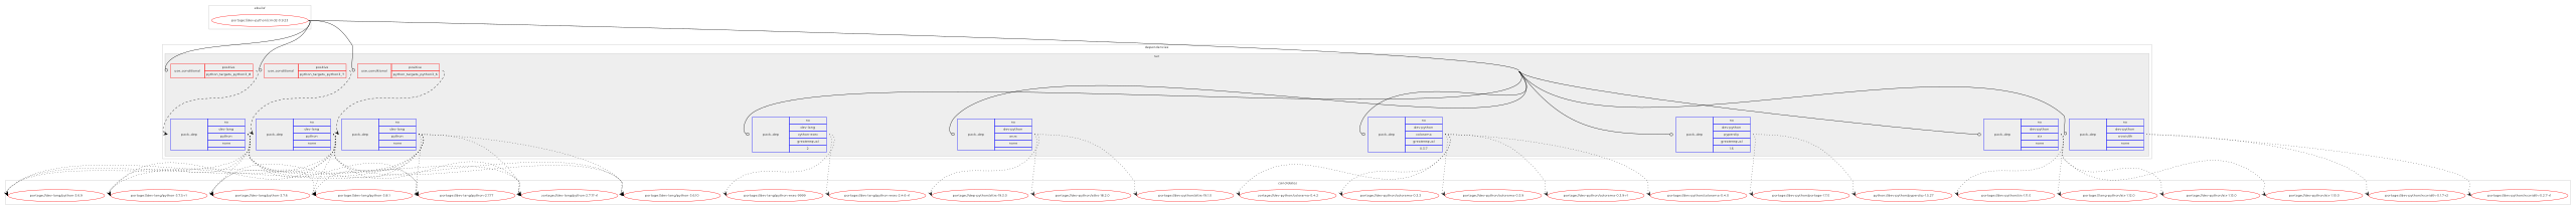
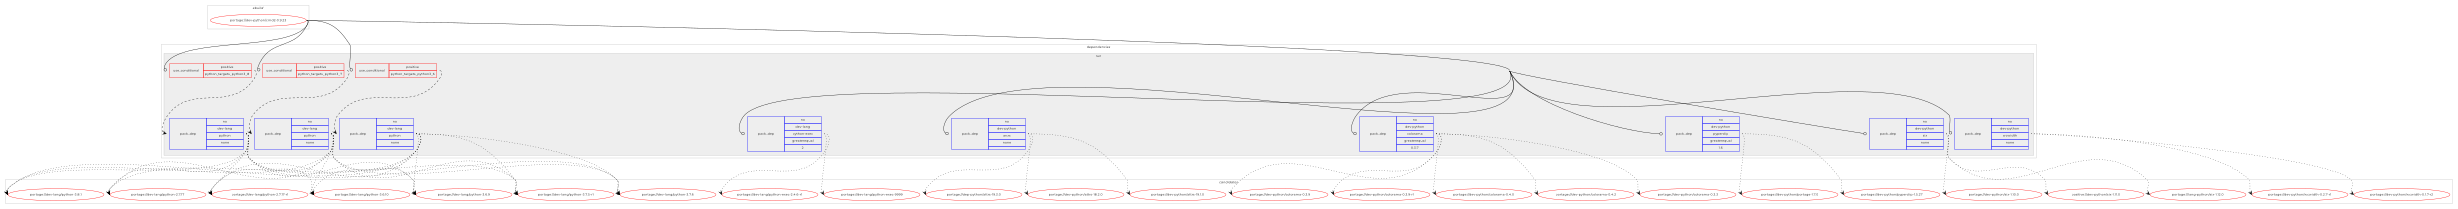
  digraph {
    compound=true
    concentrate=true
    fontname=Montserrat
    fontsize=10
    newrank=true
    rankdir=TB
    ranksep=1.5
    node [color=red fontname=Montserrat fontsize=10]
    edge [arrowhead=vee fontname=Montserrat headport=w style=dotted tailport=e weight=100]
    n1 [label="portage://dev-python/cmd2-0.9.23" width=4]
    n2 [color=blue label=<<TABLE BORDER="0" CELLBORDER="1" CELLSPACING="0" CELLPADDING="4" WIDTH="220"><TR><TD ROWSPAN="6" CELLPADDING="30">pack_dep</TD></TR><TR><TD WIDTH="110">no</TD></TR><TR><TD>dev-lang</TD></TR><TR><TD>python</TD></TR><TR><TD>none</TD></TR><TR><TD></TD></TR></TABLE>> shape=none]
    n3 [label=<<TABLE BORDER="0" CELLBORDER="1" CELLSPACING="0" CELLPADDING="4"><TR><TD ROWSPAN="3" CELLPADDING="10">use_conditional</TD></TR><TR><TD>positive</TD></TR><TR><TD>python_targets_python3_6</TD></TR></TABLE>> shape=none]
    n4 [color=blue label=<<TABLE BORDER="0" CELLBORDER="1" CELLSPACING="0" CELLPADDING="4" WIDTH="220"><TR><TD ROWSPAN="6" CELLPADDING="30">pack_dep</TD></TR><TR><TD WIDTH="110">no</TD></TR><TR><TD>dev-lang</TD></TR><TR><TD>python</TD></TR><TR><TD>none</TD></TR><TR><TD></TD></TR></TABLE>> shape=none]
    n5 [label=<<TABLE BORDER="0" CELLBORDER="1" CELLSPACING="0" CELLPADDING="4"><TR><TD ROWSPAN="3" CELLPADDING="10">use_conditional</TD></TR><TR><TD>positive</TD></TR><TR><TD>python_targets_python3_7</TD></TR></TABLE>> shape=none]
    n6 [color=blue label=<<TABLE BORDER="0" CELLBORDER="1" CELLSPACING="0" CELLPADDING="4" WIDTH="220"><TR><TD ROWSPAN="6" CELLPADDING="30">pack_dep</TD></TR><TR><TD WIDTH="110">no</TD></TR><TR><TD>dev-lang</TD></TR><TR><TD>python</TD></TR><TR><TD>none</TD></TR><TR><TD></TD></TR></TABLE>> shape=none]
    n7 [label=<<TABLE BORDER="0" CELLBORDER="1" CELLSPACING="0" CELLPADDING="4"><TR><TD ROWSPAN="3" CELLPADDING="10">use_conditional</TD></TR><TR><TD>positive</TD></TR><TR><TD>python_targets_python3_8</TD></TR></TABLE>> shape=none]
    n8 [color=blue label=<<TABLE BORDER="0" CELLBORDER="1" CELLSPACING="0" CELLPADDING="4" WIDTH="220"><TR><TD ROWSPAN="6" CELLPADDING="30">pack_dep</TD></TR><TR><TD WIDTH="110">no</TD></TR><TR><TD>dev-lang</TD></TR><TR><TD>python-exec</TD></TR><TR><TD>greaterequal</TD></TR><TR><TD>2</TD></TR></TABLE>> shape=none]
    n9 [color=blue label=<<TABLE BORDER="0" CELLBORDER="1" CELLSPACING="0" CELLPADDING="4" WIDTH="220"><TR><TD ROWSPAN="6" CELLPADDING="30">pack_dep</TD></TR><TR><TD WIDTH="110">no</TD></TR><TR><TD>dev-python</TD></TR><TR><TD>attrs</TD></TR><TR><TD>none</TD></TR><TR><TD></TD></TR></TABLE>> shape=none]
    n10 [color=blue label=<<TABLE BORDER="0" CELLBORDER="1" CELLSPACING="0" CELLPADDING="4" WIDTH="220"><TR><TD ROWSPAN="6" CELLPADDING="30">pack_dep</TD></TR><TR><TD WIDTH="110">no</TD></TR><TR><TD>dev-python</TD></TR><TR><TD>colorama</TD></TR><TR><TD>greaterequal</TD></TR><TR><TD>0.3.7</TD></TR></TABLE>> shape=none]
    n11 [color=blue label=<<TABLE BORDER="0" CELLBORDER="1" CELLSPACING="0" CELLPADDING="4" WIDTH="220"><TR><TD ROWSPAN="6" CELLPADDING="30">pack_dep</TD></TR><TR><TD WIDTH="110">no</TD></TR><TR><TD>dev-python</TD></TR><TR><TD>pyperclip</TD></TR><TR><TD>greaterequal</TD></TR><TR><TD>1.6</TD></TR></TABLE>> shape=none]
    n12 [color=blue label=<<TABLE BORDER="0" CELLBORDER="1" CELLSPACING="0" CELLPADDING="4" WIDTH="220"><TR><TD ROWSPAN="6" CELLPADDING="30">pack_dep</TD></TR><TR><TD WIDTH="110">no</TD></TR><TR><TD>dev-python</TD></TR><TR><TD>six</TD></TR><TR><TD>none</TD></TR><TR><TD></TD></TR></TABLE>> shape=none]
    n13 [color=blue label=<<TABLE BORDER="0" CELLBORDER="1" CELLSPACING="0" CELLPADDING="4" WIDTH="220"><TR><TD ROWSPAN="6" CELLPADDING="30">pack_dep</TD></TR><TR><TD WIDTH="110">no</TD></TR><TR><TD>dev-python</TD></TR><TR><TD>wcwidth</TD></TR><TR><TD>none</TD></TR><TR><TD></TD></TR></TABLE>> shape=none]
    n14 [label="portage://dev-lang/python-3.8.1" width=4]
    n15 [label="portage://dev-lang/python-3.7.6" width=4]
    n16 [label="portage://dev-lang/python-3.7.5-r1" width=4]
    n17 [label="portage://dev-lang/python-3.6.9" width=4]
    n18 [label="portage://dev-lang/python-3.6.10" width=4]
    n19 [label="portage://dev-lang/python-2.7.17-r1" width=4]
    n20 [label="portage://dev-lang/python-2.7.17" width=4]
    n21 [label="portage://dev-lang/python-exec-9999" width=4]
    n22 [label="portage://dev-lang/python-exec-2.4.6-r1" width=4]
    n23 [label="portage://dep-python/attrs-19.3.0" width=4]
    n24 [label="portage://dev-python/attrs-19.1.0" width=4]
    n25 [label="portage://dev-python/attrs-18.2.0" width=4]
    n26 [label="portage://dev-python/colorama-0.4.2" width=4]
    n27 [label="portage://dev-python/colorama-0.4.0" width=4]
    n28 [label="portage://dev-python/colorama-0.3.9-r1" width=4]
    n29 [label="portage://dev-python/colorama-0.3.9" width=4]
    n30 [label="portage://dev-python/colorama-0.3.3" width=4]
    n31 [label="portage://dev-python/portage-1.7.0" width=4]
-   n32 [label="python://dev-python/pyperclip-1.5.27" width=4]
-   n33 [label="portage://dev-python/six-1.13.0" width=4]
+   n32 [label="portage://dev-python/pyperclip-1.5.27" width=4]
    n34 [label="portage://lang-python/six-1.12.0" width=4]
-   n35 [label="portage://dev-python/six-1.11.0" width=4]
+   n35 [label="positive://dev-python/six-1.11.0" width=4]
    n36 [label="portage://dev-python/six-1.10.0" width=4]
    n37 [label="portage://dev-python/wcwidth-0.1.7-r2" width=4]
    n38 [label="portage://dev-python/wcwidth-0.2.7-r1" width=4]
    subgraph cluster_1 {
      color=gray
      label=<<i>ebuild</i>>
      rank=same
      n1
    }
    subgraph cluster_2 {
      color=gray
      label=<<i>dependencies</i>>
      subgraph cluster_3 {
        color=gray
        fillcolor="#eeeeee"
        label=<<i>compile</i>>
        style=filled
      }
      subgraph cluster_4 {
        color=gray
        fillcolor="#eeeeee"
        label=<<i>compile and run</i>>
        style=filled
      }
      subgraph cluster_5 {
        color=gray
        fillcolor="#eeeeee"
        label=<<i>run</i>>
        style=filled
        subgraph sub_6 {
          color=gray
          fillcolor="#eeeeee"
          label=<<i>run</i>>
          style=filled
          n3
          subgraph sub_7 {
            color=gray
            fillcolor="#eeeeee"
            label=<<i>run</i>>
            style=filled
            n2
          }
        }
        subgraph sub_8 {
          color=gray
          fillcolor="#eeeeee"
          label=<<i>run</i>>
          style=filled
          n5
          subgraph sub_9 {
            color=gray
            fillcolor="#eeeeee"
            label=<<i>run</i>>
            style=filled
            n4
          }
        }
        subgraph sub_10 {
          color=gray
          fillcolor="#eeeeee"
          label=<<i>run</i>>
          style=filled
          n7
          subgraph sub_11 {
            color=gray
            fillcolor="#eeeeee"
            label=<<i>run</i>>
            style=filled
            n6
          }
        }
        subgraph sub_12 {
          color=gray
          fillcolor="#eeeeee"
          label=<<i>run</i>>
          style=filled
          n8
        }
        subgraph sub_13 {
          color=gray
          fillcolor="#eeeeee"
          label=<<i>run</i>>
          style=filled
          n9
        }
        subgraph sub_14 {
          color=gray
          fillcolor="#eeeeee"
          label=<<i>run</i>>
          style=filled
          n10
        }
        subgraph sub_15 {
          color=gray
          fillcolor="#eeeeee"
          label=<<i>run</i>>
          style=filled
          n11
        }
        subgraph sub_16 {
          color=gray
          fillcolor="#eeeeee"
          label=<<i>run</i>>
          style=filled
          n12
        }
        subgraph sub_17 {
          color=gray
          fillcolor="#eeeeee"
          label=<<i>run</i>>
          style=filled
          n13
        }
      }
    }
    subgraph cluster_18 {
      color=gray
      label=<<i>candidates</i>>
      rank=same
      subgraph sub_19 {
        color=black
        label=<<i>candidates</i>>
        nodesep=1
        rank=same
        n14
        n15
        n16
        n17
        n18
        n19
        n20
      }
      subgraph sub_20 {
        color=black
        label=<<i>candidates</i>>
        nodesep=1
        rank=same
        n14
        n15
        n16
        n17
        n18
        n19
        n20
      }
      subgraph sub_21 {
        color=black
        label=<<i>candidates</i>>
        nodesep=1
        rank=same
        n14
        n15
        n16
        n17
        n18
        n19
        n20
      }
      subgraph sub_22 {
        color=black
        label=<<i>candidates</i>>
        nodesep=1
        rank=same
        n21
        n22
      }
      subgraph sub_23 {
        color=black
        label=<<i>candidates</i>>
        nodesep=1
        rank=same
        n23
        n24
        n25
      }
      subgraph sub_24 {
        color=black
        label=<<i>candidates</i>>
        nodesep=1
        rank=same
        n26
        n27
        n28
        n29
        n30
      }
      subgraph sub_25 {
        color=black
        label=<<i>candidates</i>>
        nodesep=1
        rank=same
        n31
        n32
      }
      subgraph sub_26 {
        color=black
        label=<<i>candidates</i>>
        nodesep=1
        rank=same
-       n33
        n34
        n35
        n36
      }
      subgraph sub_27 {
        color=black
        label=<<i>candidates</i>>
        nodesep=1
        rank=same
        n37
        n38
      }
    }
    n1 -> n3 [arrowhead=odot style=solid weight=20]
    n1 -> n5 [arrowhead=odot style=solid weight=20]
    n1 -> n7 [arrowhead=odot style=solid weight=20]
    n1 -> n8 [arrowhead=odot style=solid weight=20]
    n1 -> n9 [arrowhead=odot style=solid weight=20]
    n1 -> n10 [arrowhead=odot style=solid weight=20]
    n1 -> n11 [arrowhead=odot style=solid weight=20]
    n1 -> n12 [arrowhead=odot style=solid weight=20]
    n1 -> n13 [arrowhead=odot style=solid weight=20]
    n2 -> n14
    n2 -> n15
    n2 -> n16
    n2 -> n17
    n2 -> n18
    n2 -> n19
    n2 -> n20
    n3 -> n2 [style=dashed weight=20]
    n4 -> n14
    n4 -> n15
    n4 -> n16
    n4 -> n17
    n4 -> n18
    n4 -> n19
    n4 -> n20
    n5 -> n4 [style=dashed weight=20]
    n6 -> n14
    n6 -> n15
    n6 -> n16
    n6 -> n17
    n6 -> n18
    n6 -> n19
    n6 -> n20
    n7 -> n6 [style=dashed weight=20]
    n8 -> n21
    n8 -> n22
    n9 -> n23
    n9 -> n24
    n9 -> n25
    n10 -> n26
    n10 -> n27
    n10 -> n28
    n10 -> n29
    n10 -> n30
    n11 -> n31
    n11 -> n32
-   n12 -> n33
    n12 -> n34
    n12 -> n35
    n12 -> n36
    n13 -> n37
    n13 -> n38
  }
